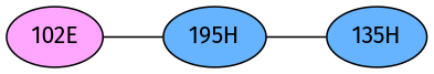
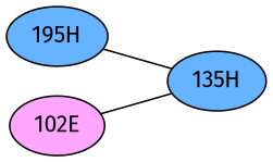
  graph {
    fontname="Fira Sans"
    rankdir=LR
    node [fillcolor="#66B3FF" fontname="Fira Sans" style=radial]
    edge [fontname="Fira Sans" penwidth=1]
    n1 [label="135H"]
    "195H"
    "102E" [fillcolor="#FFA6FF"]
    "195H" -- n1
-   "102E" -- "195H"
+   "102E" -- n1
  }
